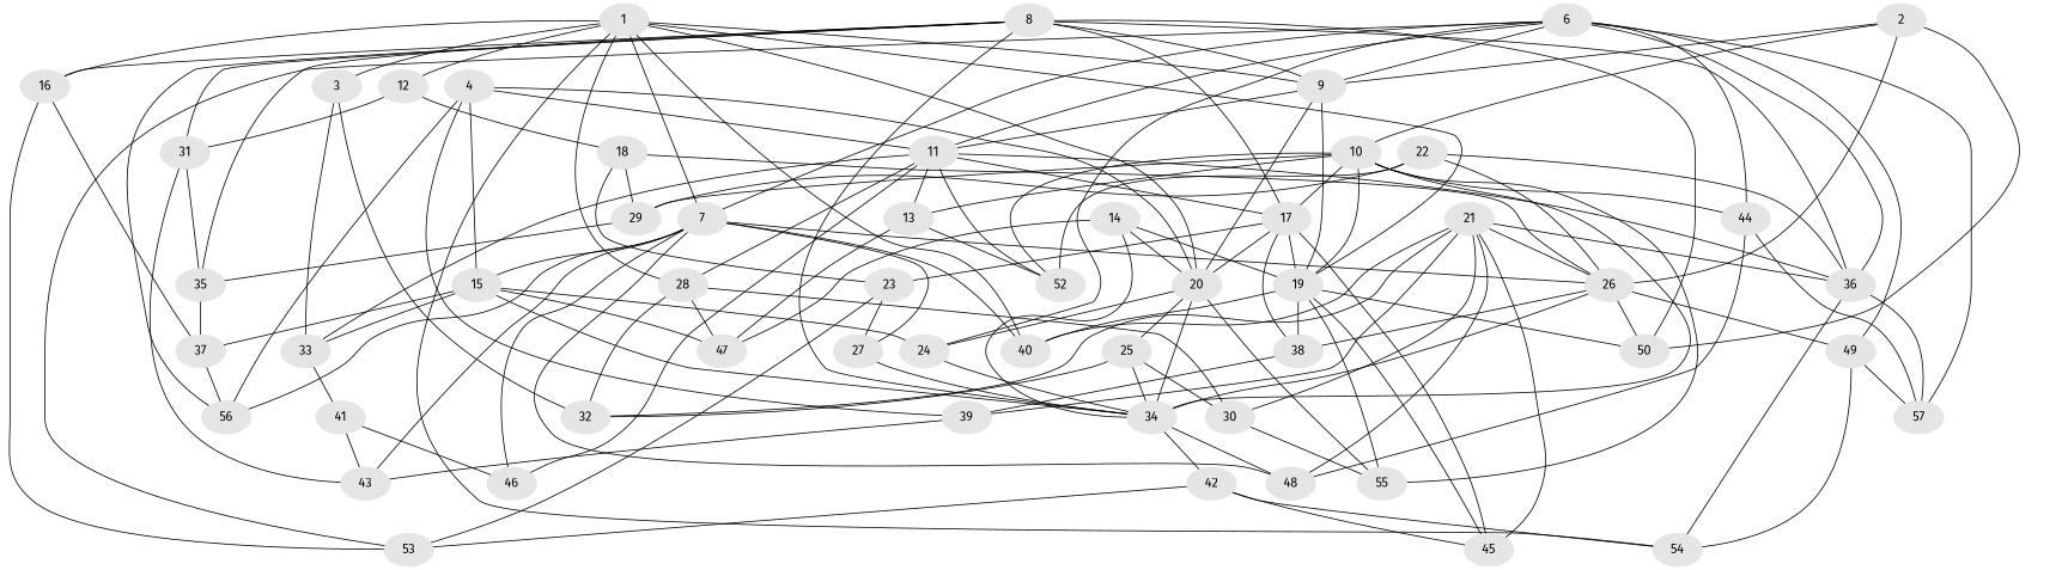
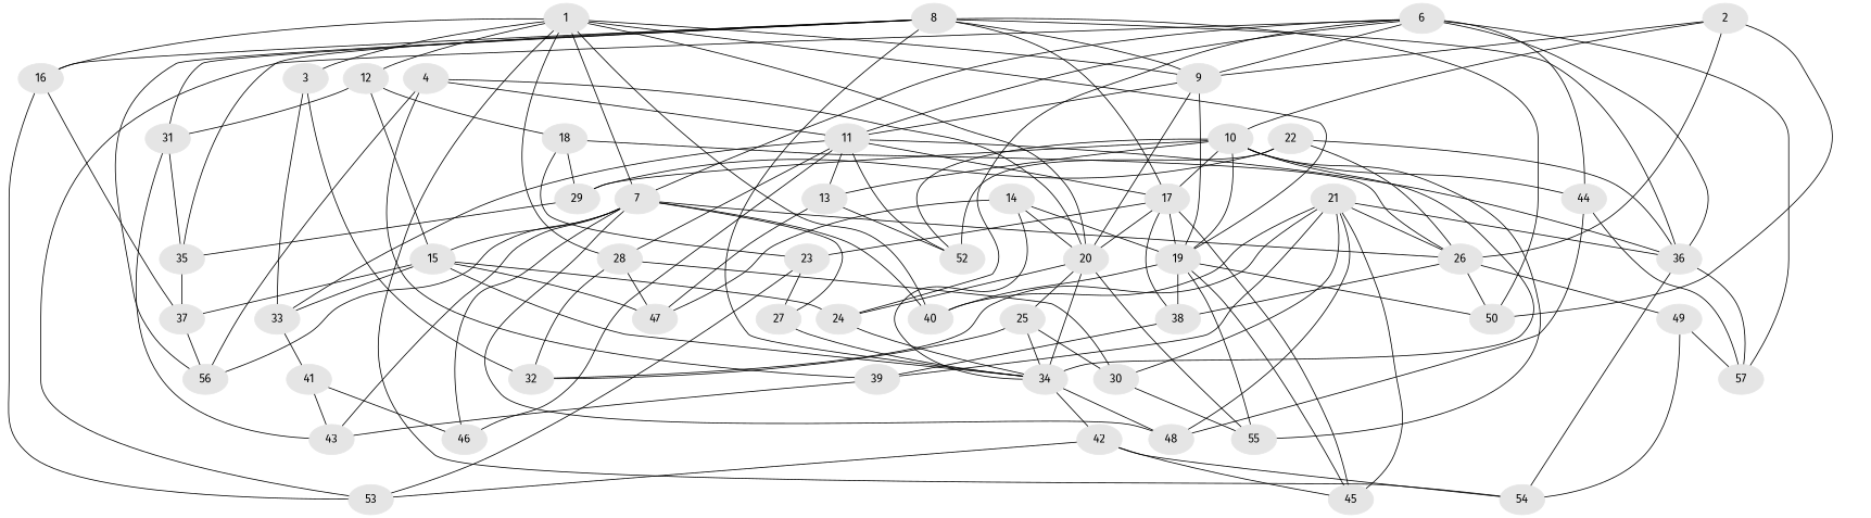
  graph {
    fontname="Fira Sans"
    node [color=gray90 fontname="Fira Sans" style=filled]
    edge [fontname="Fira Sans" weight=1.0]
    1
    3
    7
    9
    12
    16
    19
    20
    28
    40
    54
    32
    33
    26
    56
    27
    15
    43
    46
    48
    11
    31
    18
    53
    37
    50
    55
    38
    45
    24
    34
    25
    47
    30
    2
    10
    44
    17
    13
    29
    52
    49
    41
    4
    39
    36
    6
    57
    8
    35
    23
    42
    14
    21
    22
    1 -- 3 [weight=2.0]
    1 -- 7
    1 -- 9 [weight=2.0]
    1 -- 12
    1 -- 16
    1 -- 19
    1 -- 20
    1 -- 28
    1 -- 40
    1 -- 54
    3 -- 32
    3 -- 33
    7 -- 40
    7 -- 26
    7 -- 56
    7 -- 27
    7 -- 15
    7 -- 43
    7 -- 46
    7 -- 48
    9 -- 19
    9 -- 20
    9 -- 11
-   4 -- 15
+   12 -- 15
    12 -- 31
    12 -- 18
    16 -- 53
    16 -- 37
    19 -- 40
    19 -- 50
    19 -- 55
    19 -- 38
    19 -- 45
    20 -- 55
    20 -- 24 [weight=2.0]
    20 -- 34
    20 -- 25
    28 -- 32
    28 -- 47
    28 -- 30
    33 -- 41
    26 -- 50
    26 -- 38
-   26 -- 34 [weight=2.0]
    26 -- 49
    27 -- 34
    15 -- 33
    15 -- 37
    15 -- 24 [weight=2.0]
    15 -- 34
    15 -- 47
    11 -- 28
    11 -- 33
    11 -- 46
    11 -- 17
    11 -- 13
    11 -- 52
    11 -- 36
    31 -- 43
    31 -- 35
    18 -- 26
    18 -- 29
    18 -- 23
    37 -- 56
    38 -- 39
    24 -- 34
    34 -- 48
    34 -- 42
    25 -- 32
    25 -- 34
    25 -- 30
    30 -- 55
    2 -- 9
    2 -- 26
    2 -- 50
    2 -- 10
    10 -- 19
    10 -- 55
    10 -- 34
    10 -- 44
    10 -- 17
    10 -- 13
    10 -- 29
    10 -- 52
    44 -- 48
    44 -- 57
    17 -- 19
    17 -- 20 [weight=2.0]
    17 -- 38
    17 -- 45
    17 -- 23
    13 -- 47
    13 -- 52
    29 -- 35
    49 -- 54
    49 -- 57
    41 -- 43
    41 -- 46
    4 -- 20
    4 -- 56
    4 -- 11
    4 -- 39
    39 -- 43
    36 -- 54
    36 -- 57
    6 -- 7
    6 -- 9
    6 -- 11
    6 -- 53
    6 -- 24
    6 -- 44
-   6 -- 49
    6 -- 36 [weight=2.0]
    6 -- 57
    8 -- 9
    8 -- 16
    8 -- 56
    8 -- 31
    8 -- 50
    8 -- 34
    8 -- 17 [weight=2.0]
    8 -- 36
    8 -- 35
    35 -- 37
    23 -- 27
    23 -- 53
    42 -- 54
    42 -- 53
    42 -- 45
    14 -- 19
    14 -- 20
    14 -- 34
    14 -- 47
    21 -- 40
    21 -- 32
    21 -- 26
    21 -- 48
    21 -- 45
    21 -- 30
    21 -- 39
    21 -- 36
    22 -- 26
    22 -- 29
    22 -- 52
    22 -- 36
  }
